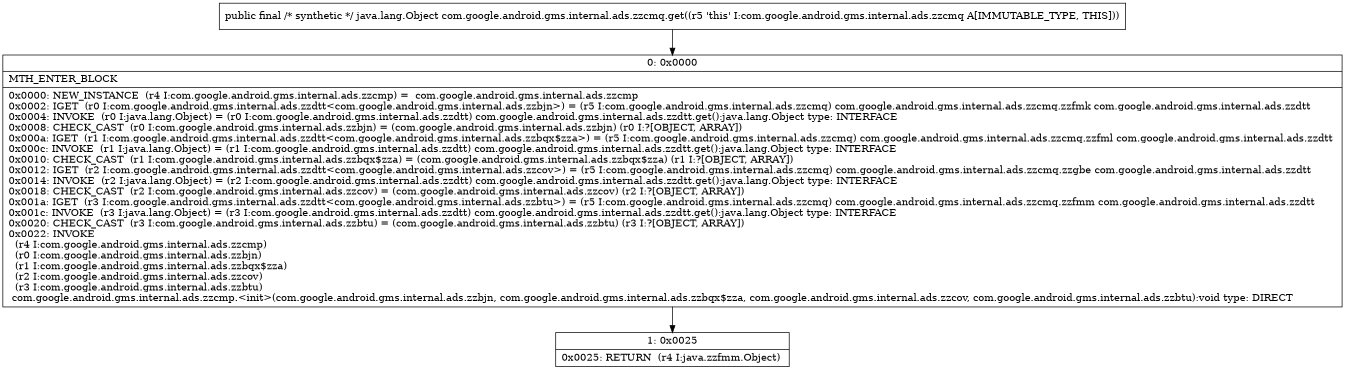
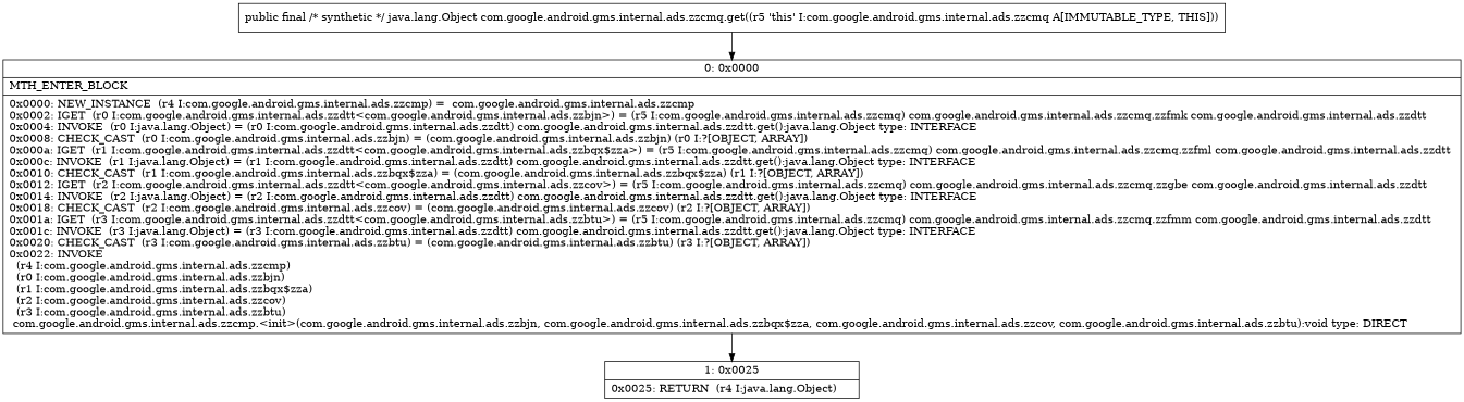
  digraph {
    node [shape=record]
    n1 [label="{0\:\ 0x0000|MTH_ENTER_BLOCK\l|0x0000: NEW_INSTANCE  (r4 I:com.google.android.gms.internal.ads.zzcmp) =  com.google.android.gms.internal.ads.zzcmp \l0x0002: IGET  (r0 I:com.google.android.gms.internal.ads.zzdtt\<com.google.android.gms.internal.ads.zzbjn\>) = (r5 I:com.google.android.gms.internal.ads.zzcmq) com.google.android.gms.internal.ads.zzcmq.zzfmk com.google.android.gms.internal.ads.zzdtt \l0x0004: INVOKE  (r0 I:java.lang.Object) = (r0 I:com.google.android.gms.internal.ads.zzdtt) com.google.android.gms.internal.ads.zzdtt.get():java.lang.Object type: INTERFACE \l0x0008: CHECK_CAST  (r0 I:com.google.android.gms.internal.ads.zzbjn) = (com.google.android.gms.internal.ads.zzbjn) (r0 I:?[OBJECT, ARRAY]) \l0x000a: IGET  (r1 I:com.google.android.gms.internal.ads.zzdtt\<com.google.android.gms.internal.ads.zzbqx$zza\>) = (r5 I:com.google.android.gms.internal.ads.zzcmq) com.google.android.gms.internal.ads.zzcmq.zzfml com.google.android.gms.internal.ads.zzdtt \l0x000c: INVOKE  (r1 I:java.lang.Object) = (r1 I:com.google.android.gms.internal.ads.zzdtt) com.google.android.gms.internal.ads.zzdtt.get():java.lang.Object type: INTERFACE \l0x0010: CHECK_CAST  (r1 I:com.google.android.gms.internal.ads.zzbqx$zza) = (com.google.android.gms.internal.ads.zzbqx$zza) (r1 I:?[OBJECT, ARRAY]) \l0x0012: IGET  (r2 I:com.google.android.gms.internal.ads.zzdtt\<com.google.android.gms.internal.ads.zzcov\>) = (r5 I:com.google.android.gms.internal.ads.zzcmq) com.google.android.gms.internal.ads.zzcmq.zzgbe com.google.android.gms.internal.ads.zzdtt \l0x0014: INVOKE  (r2 I:java.lang.Object) = (r2 I:com.google.android.gms.internal.ads.zzdtt) com.google.android.gms.internal.ads.zzdtt.get():java.lang.Object type: INTERFACE \l0x0018: CHECK_CAST  (r2 I:com.google.android.gms.internal.ads.zzcov) = (com.google.android.gms.internal.ads.zzcov) (r2 I:?[OBJECT, ARRAY]) \l0x001a: IGET  (r3 I:com.google.android.gms.internal.ads.zzdtt\<com.google.android.gms.internal.ads.zzbtu\>) = (r5 I:com.google.android.gms.internal.ads.zzcmq) com.google.android.gms.internal.ads.zzcmq.zzfmm com.google.android.gms.internal.ads.zzdtt \l0x001c: INVOKE  (r3 I:java.lang.Object) = (r3 I:com.google.android.gms.internal.ads.zzdtt) com.google.android.gms.internal.ads.zzdtt.get():java.lang.Object type: INTERFACE \l0x0020: CHECK_CAST  (r3 I:com.google.android.gms.internal.ads.zzbtu) = (com.google.android.gms.internal.ads.zzbtu) (r3 I:?[OBJECT, ARRAY]) \l0x0022: INVOKE  \l  (r4 I:com.google.android.gms.internal.ads.zzcmp)\l  (r0 I:com.google.android.gms.internal.ads.zzbjn)\l  (r1 I:com.google.android.gms.internal.ads.zzbqx$zza)\l  (r2 I:com.google.android.gms.internal.ads.zzcov)\l  (r3 I:com.google.android.gms.internal.ads.zzbtu)\l com.google.android.gms.internal.ads.zzcmp.\<init\>(com.google.android.gms.internal.ads.zzbjn, com.google.android.gms.internal.ads.zzbqx$zza, com.google.android.gms.internal.ads.zzcov, com.google.android.gms.internal.ads.zzbtu):void type: DIRECT \l}"]
-   n2 [label="{1\:\ 0x0025|0x0025: RETURN  (r4 I:java.zzfmm.Object) \l}"]
+   n2 [label="{1\:\ 0x0025|0x0025: RETURN  (r4 I:java.lang.Object) \l}"]
    n3 [label="{public final \/* synthetic *\/ java.lang.Object com.google.android.gms.internal.ads.zzcmq.get((r5 'this' I:com.google.android.gms.internal.ads.zzcmq A[IMMUTABLE_TYPE, THIS])) }"]
    n1 -> n2
    n3 -> n1
  }
